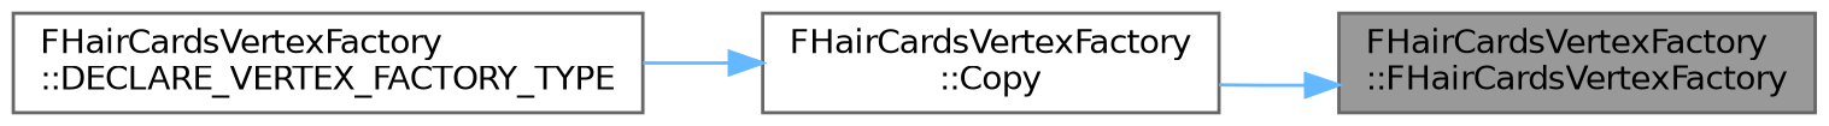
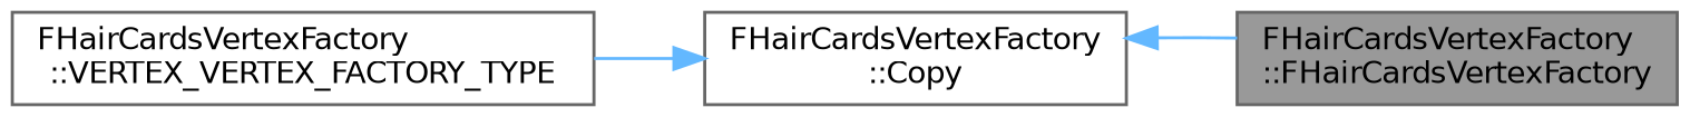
  digraph {
    rankdir=RL
    node [color=grey40 fillcolor=white fontname=Helvetica fontsize=10 shape=box style=filled]
    edge [color=steelblue1 dir=back fontname=Helvetica fontsize=10 labelfontname=Helvetica labelfontsize=10 style=solid]
    n1 [color=gray40 fillcolor=grey60 fontcolor=black height=0.2 label="FHairCardsVertexFactory\l::FHairCardsVertexFactory" width=0.4]
    n2 [height=0.2 label="FHairCardsVertexFactory\l::Copy" width=0.4]
-   n3 [height=0.2 label="FHairCardsVertexFactory\l::DECLARE_VERTEX_FACTORY_TYPE" width=0.4]
-   n1 -> n2
+   n3 [height=0.2 label="FHairCardsVertexFactory\l::VERTEX_VERTEX_FACTORY_TYPE" width=0.4]
+   n2 -> n1
    n2 -> n3
  }
